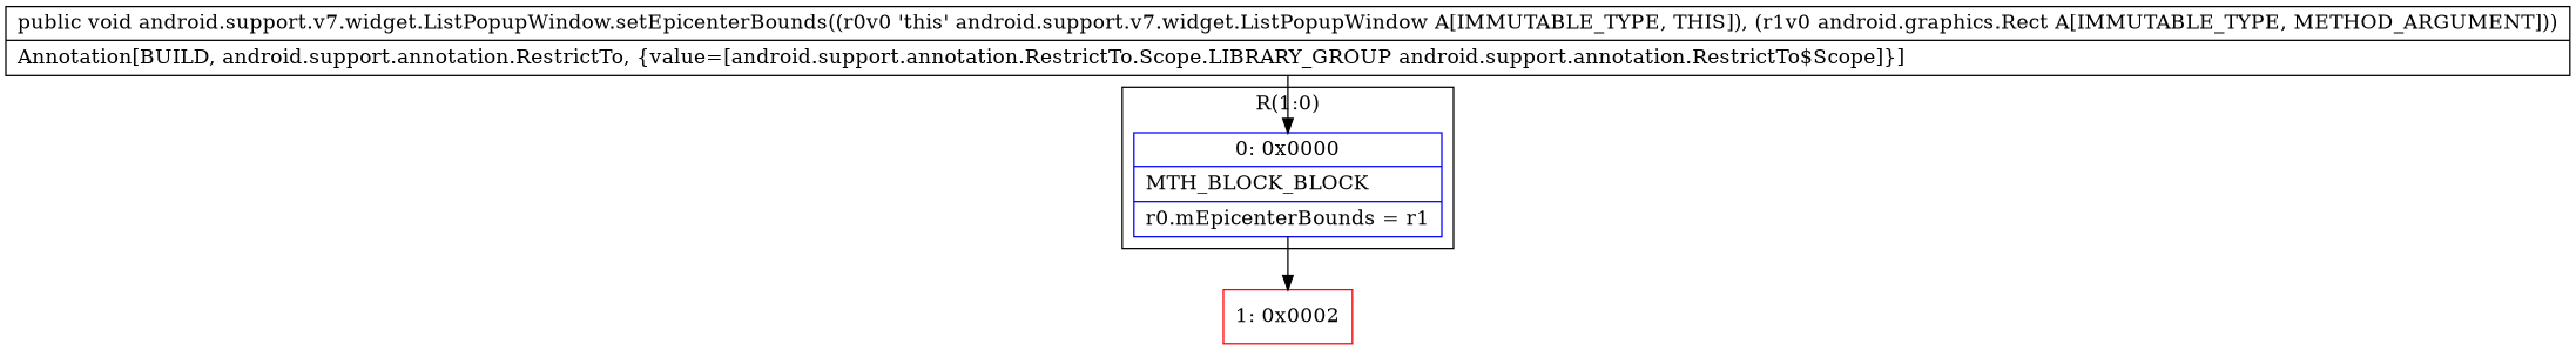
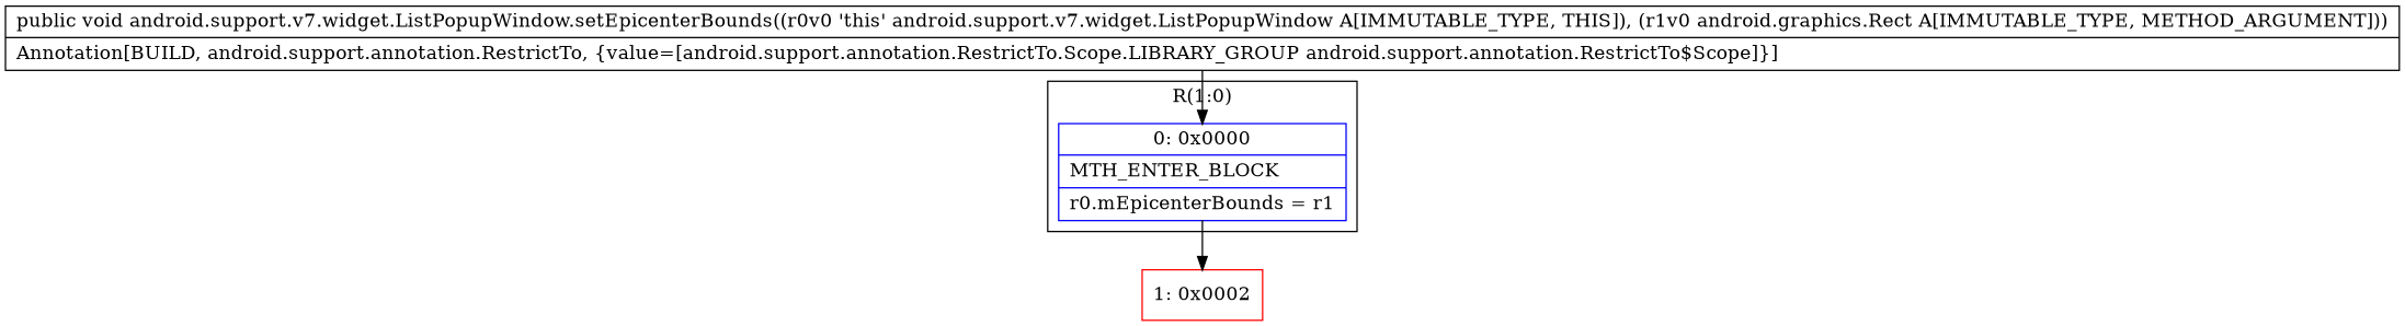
  digraph {
    node [shape=record]
-   n1 [color=blue label="{0\:\ 0x0000|MTH_BLOCK_BLOCK\l|r0.mEpicenterBounds = r1\l}"]
+   n1 [color=blue label="{0\:\ 0x0000|MTH_ENTER_BLOCK\l|r0.mEpicenterBounds = r1\l}"]
    n2 [color=red label="{1\:\ 0x0002}"]
    n3 [label="{public void android.support.v7.widget.ListPopupWindow.setEpicenterBounds((r0v0 'this' android.support.v7.widget.ListPopupWindow A[IMMUTABLE_TYPE, THIS]), (r1v0 android.graphics.Rect A[IMMUTABLE_TYPE, METHOD_ARGUMENT]))  | Annotation[BUILD, android.support.annotation.RestrictTo, \{value=[android.support.annotation.RestrictTo.Scope.LIBRARY_GROUP android.support.annotation.RestrictTo$Scope]\}]\l}"]
    subgraph cluster_1 {
      label="R(1:0)"
      n1
    }
    n1 -> n2
    n3 -> n1
  }
